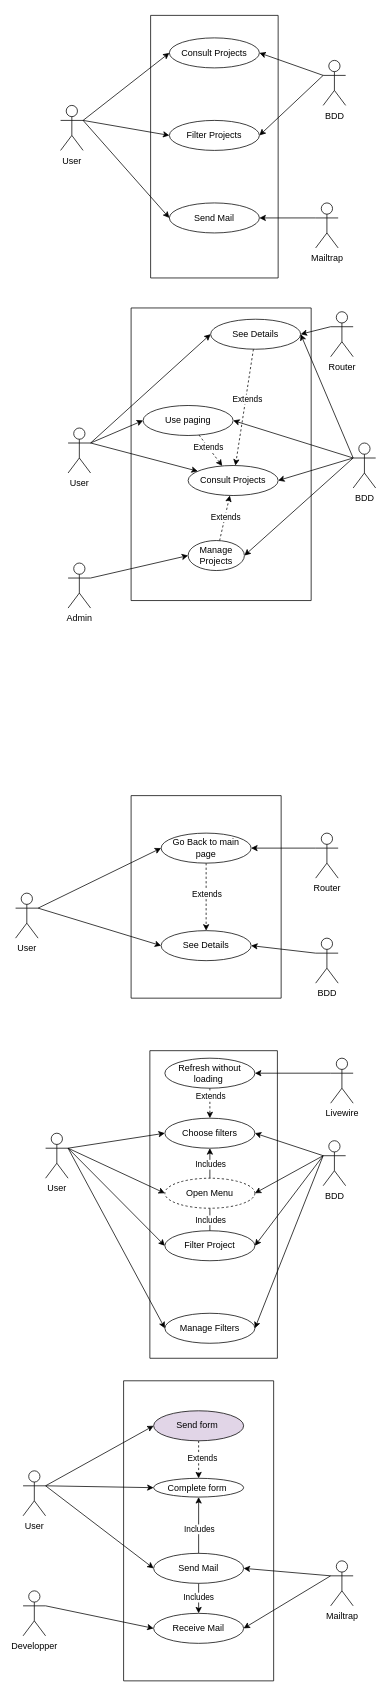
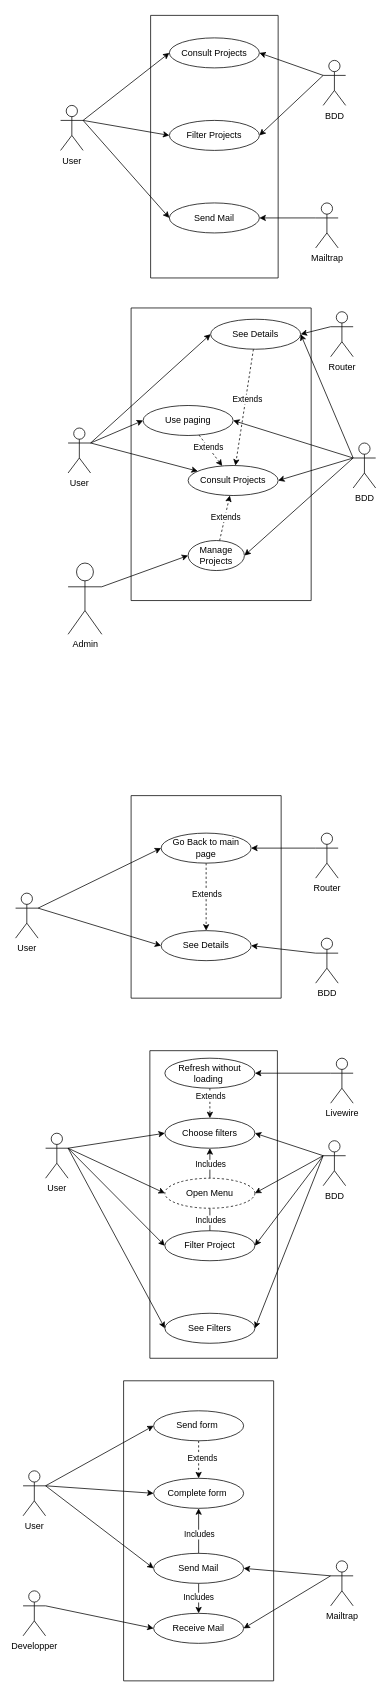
  <mxCell id="0" />
  <mxCell id="1" parent="0" />
  <mxCell id="2" value="" style="swimlane;startSize=0;" parent="1" vertex="1"><mxGeometry x="200" y="20" width="170" height="350" as="geometry" /></mxCell>
  <mxCell id="3" value="Consult Projects" style="ellipse;whiteSpace=wrap;html=1;" parent="2" vertex="1"><mxGeometry x="25" y="30" width="120" height="40" as="geometry" /></mxCell>
  <mxCell id="4" value="Filter Projects" style="ellipse;whiteSpace=wrap;html=1;" parent="2" vertex="1"><mxGeometry x="25" y="140" width="120" height="40" as="geometry" /></mxCell>
  <mxCell id="5" value="Send Mail" style="ellipse;whiteSpace=wrap;html=1;" parent="2" vertex="1"><mxGeometry x="25" y="250" width="120" height="40" as="geometry" /></mxCell>
  <mxCell id="6" value="" style="swimlane;startSize=0;" parent="1" vertex="1"><mxGeometry x="174" y="410" width="240" height="390" as="geometry" /></mxCell>
  <mxCell id="7" value="Consult Projects" style="ellipse;whiteSpace=wrap;html=1;" parent="6" vertex="1"><mxGeometry x="76" y="210" width="120" height="40" as="geometry" /></mxCell>
  <mxCell id="8" style="rounded=0;orthogonalLoop=1;jettySize=auto;html=1;dashed=1;" parent="6" source="10" target="7" edge="1"><mxGeometry relative="1" as="geometry" /></mxCell>
  <mxCell id="9" value="Extends" style="edgeLabel;html=1;align=center;verticalAlign=middle;resizable=0;points=[];" parent="8" vertex="1" connectable="0"><mxGeometry x="-0.204" relative="1" as="geometry"><mxPoint as="offset" /></mxGeometry></mxCell>
  <mxCell id="10" value="Use paging" style="ellipse;whiteSpace=wrap;html=1;" parent="6" vertex="1"><mxGeometry x="16" y="130" width="120" height="40" as="geometry" /></mxCell>
  <mxCell id="11" style="rounded=0;orthogonalLoop=1;jettySize=auto;html=1;dashed=1;" parent="6" source="13" target="7" edge="1"><mxGeometry relative="1" as="geometry" /></mxCell>
  <mxCell id="12" value="Extends" style="edgeLabel;html=1;align=center;verticalAlign=middle;resizable=0;points=[];" parent="11" vertex="1" connectable="0"><mxGeometry x="-0.149" y="2" relative="1" as="geometry"><mxPoint as="offset" /></mxGeometry></mxCell>
  <mxCell id="13" value="See Details" style="ellipse;whiteSpace=wrap;html=1;" parent="6" vertex="1"><mxGeometry x="106" y="15" width="120" height="40" as="geometry" /></mxCell>
  <mxCell id="14" style="edgeStyle=none;html=1;dashed=1;" edge="1" parent="6" source="16" target="7"><mxGeometry relative="1" as="geometry" /></mxCell>
  <mxCell id="15" value="Extends" style="edgeLabel;html=1;align=center;verticalAlign=middle;resizable=0;points=[];" vertex="1" connectable="0" parent="14"><mxGeometry x="0.025" relative="1" as="geometry"><mxPoint as="offset" /></mxGeometry></mxCell>
  <mxCell id="16" value="Manage Projects" style="ellipse;whiteSpace=wrap;html=1;" vertex="1" parent="6"><mxGeometry x="76" y="310" width="75" height="40" as="geometry" /></mxCell>
  <mxCell id="17" value="" style="swimlane;startSize=0;" parent="1" vertex="1"><mxGeometry x="174" y="1060" width="200" height="270" as="geometry" /></mxCell>
  <mxCell id="18" value="See Details" style="ellipse;whiteSpace=wrap;html=1;" parent="17" vertex="1"><mxGeometry x="40" y="180" width="120" height="40" as="geometry" /></mxCell>
  <mxCell id="19" value="" style="edgeStyle=orthogonalEdgeStyle;rounded=0;orthogonalLoop=1;jettySize=auto;html=1;dashed=1;" parent="17" source="21" target="18" edge="1"><mxGeometry relative="1" as="geometry" /></mxCell>
  <mxCell id="20" value="Extends" style="edgeLabel;html=1;align=center;verticalAlign=middle;resizable=0;points=[];" parent="19" vertex="1" connectable="0"><mxGeometry x="-0.117" relative="1" as="geometry"><mxPoint as="offset" /></mxGeometry></mxCell>
  <mxCell id="21" value="Go Back to main page" style="ellipse;whiteSpace=wrap;html=1;" parent="17" vertex="1"><mxGeometry x="40" y="50" width="120" height="40" as="geometry" /></mxCell>
  <mxCell id="22" value="" style="swimlane;startSize=0;" parent="1" vertex="1"><mxGeometry x="164" y="1840" width="200" height="400" as="geometry" /></mxCell>
  <mxCell id="23" value="" style="edgeStyle=orthogonalEdgeStyle;rounded=0;orthogonalLoop=1;jettySize=auto;html=1;" parent="22" source="25" target="32" edge="1"><mxGeometry relative="1" as="geometry" /></mxCell>
  <mxCell id="24" value="Includes" style="edgeLabel;html=1;align=center;verticalAlign=middle;resizable=0;points=[];" parent="23" vertex="1" connectable="0"><mxGeometry x="-0.103" y="-1" relative="1" as="geometry"><mxPoint as="offset" /></mxGeometry></mxCell>
  <mxCell id="25" value="Send Mail" style="ellipse;whiteSpace=wrap;html=1;" parent="22" vertex="1"><mxGeometry x="40" y="230" width="120" height="40" as="geometry" /></mxCell>
  <mxCell id="26" value="" style="edgeStyle=orthogonalEdgeStyle;rounded=0;orthogonalLoop=1;jettySize=auto;html=1;" parent="22" source="25" target="30" edge="1"><mxGeometry relative="1" as="geometry" /></mxCell>
  <mxCell id="27" value="Includes" style="edgeLabel;html=1;align=center;verticalAlign=middle;resizable=0;points=[];" parent="26" vertex="1" connectable="0"><mxGeometry x="-0.117" relative="1" as="geometry"><mxPoint as="offset" /></mxGeometry></mxCell>
  <mxCell id="28" value="" style="edgeStyle=orthogonalEdgeStyle;rounded=0;orthogonalLoop=1;jettySize=auto;html=1;dashed=1;" parent="22" source="31" target="30" edge="1"><mxGeometry relative="1" as="geometry" /></mxCell>
  <mxCell id="29" value="Extends" style="edgeLabel;html=1;align=center;verticalAlign=middle;resizable=0;points=[];" parent="28" vertex="1" connectable="0"><mxGeometry x="-0.103" y="4" relative="1" as="geometry"><mxPoint as="offset" /></mxGeometry></mxCell>
- <mxCell id="30" value="Complete form&amp;nbsp;" style="ellipse;whiteSpace=wrap;html=1;" parent="22" vertex="1"><mxGeometry x="40" y="130" width="120" height="25" as="geometry" /></mxCell>
- <mxCell id="31" value="Send form&amp;nbsp;" style="ellipse;whiteSpace=wrap;html=1;fillColor=#e1d5e7;" parent="22" vertex="1"><mxGeometry x="40" y="40" width="120" height="40" as="geometry" /></mxCell>
+ <mxCell id="30" value="Complete form&amp;nbsp;" style="ellipse;whiteSpace=wrap;html=1;" parent="22" vertex="1"><mxGeometry x="40" y="130" width="120" height="40" as="geometry" /></mxCell>
+ <mxCell id="31" value="Send form&amp;nbsp;" style="ellipse;whiteSpace=wrap;html=1;" parent="22" vertex="1"><mxGeometry x="40" y="40" width="120" height="40" as="geometry" /></mxCell>
  <mxCell id="32" value="Receive Mail" style="ellipse;whiteSpace=wrap;html=1;" parent="22" vertex="1"><mxGeometry x="40" y="310" width="120" height="40" as="geometry" /></mxCell>
  <mxCell id="33" value="" style="swimlane;startSize=0;" parent="1" vertex="1"><mxGeometry x="199" y="1400" width="170" height="410" as="geometry" /></mxCell>
  <mxCell id="34" value="Filter Project" style="ellipse;whiteSpace=wrap;html=1;" parent="33" vertex="1"><mxGeometry x="20" y="240" width="120" height="40" as="geometry" /></mxCell>
  <mxCell id="35" value="" style="rounded=0;orthogonalLoop=1;jettySize=auto;html=1;endArrow=none;" parent="33" source="34" target="37" edge="1"><mxGeometry relative="1" as="geometry" /></mxCell>
  <mxCell id="36" value="Includes" style="edgeLabel;html=1;align=center;verticalAlign=middle;resizable=0;points=[];" parent="35" vertex="1" connectable="0"><mxGeometry x="-0.017" relative="1" as="geometry"><mxPoint as="offset" /></mxGeometry></mxCell>
  <mxCell id="37" value="Open Menu" style="ellipse;whiteSpace=wrap;html=1;dashed=1;" parent="33" vertex="1"><mxGeometry x="20" y="170" width="120" height="40" as="geometry" /></mxCell>
  <mxCell id="38" value="" style="edgeStyle=orthogonalEdgeStyle;rounded=0;orthogonalLoop=1;jettySize=auto;html=1;" parent="33" source="37" target="40" edge="1"><mxGeometry relative="1" as="geometry" /></mxCell>
  <mxCell id="39" value="Includes" style="edgeLabel;html=1;align=center;verticalAlign=middle;resizable=0;points=[];" parent="38" vertex="1" connectable="0"><mxGeometry x="0.587" y="-2" relative="1" as="geometry"><mxPoint x="-2" y="13" as="offset" /></mxGeometry></mxCell>
  <mxCell id="40" value="Choose filters" style="ellipse;whiteSpace=wrap;html=1;" parent="33" vertex="1"><mxGeometry x="20" y="90" width="120" height="40" as="geometry" /></mxCell>
  <mxCell id="41" value="" style="edgeStyle=orthogonalEdgeStyle;rounded=0;orthogonalLoop=1;jettySize=auto;html=1;dashed=1;" parent="33" source="43" target="40" edge="1"><mxGeometry relative="1" as="geometry" /></mxCell>
  <mxCell id="42" value="Extends" style="edgeLabel;html=1;align=center;verticalAlign=middle;resizable=0;points=[];" parent="41" vertex="1" connectable="0"><mxGeometry x="-0.623" y="1" relative="1" as="geometry"><mxPoint x="-1" y="2" as="offset" /></mxGeometry></mxCell>
  <mxCell id="43" value="Refresh without loading&amp;nbsp;" style="ellipse;whiteSpace=wrap;html=1;" parent="33" vertex="1"><mxGeometry x="20" y="10" width="120" height="40" as="geometry" /></mxCell>
- <mxCell id="44" value="Manage Filters" style="ellipse;whiteSpace=wrap;html=1;" vertex="1" parent="33"><mxGeometry x="20" y="350" width="120" height="40" as="geometry" /></mxCell>
+ <mxCell id="44" value="See Filters" style="ellipse;whiteSpace=wrap;html=1;" vertex="1" parent="33"><mxGeometry x="20" y="350" width="120" height="40" as="geometry" /></mxCell>
  <mxCell id="45" style="rounded=0;orthogonalLoop=1;jettySize=auto;html=1;entryX=0;entryY=0.5;entryDx=0;entryDy=0;" parent="1" target="3" edge="1"><mxGeometry relative="1" as="geometry"><mxPoint x="110" y="160" as="sourcePoint" /></mxGeometry></mxCell>
  <mxCell id="46" value="User" style="shape=umlActor;verticalLabelPosition=bottom;verticalAlign=top;html=1;outlineConnect=0;" parent="1" vertex="1"><mxGeometry x="80" y="140" width="30" height="60" as="geometry" /></mxCell>
  <mxCell id="47" style="rounded=0;orthogonalLoop=1;jettySize=auto;html=1;entryX=0;entryY=0.5;entryDx=0;entryDy=0;exitX=1;exitY=0.333;exitDx=0;exitDy=0;exitPerimeter=0;" parent="1" source="46" target="4" edge="1"><mxGeometry relative="1" as="geometry" /></mxCell>
  <mxCell id="48" style="rounded=0;orthogonalLoop=1;jettySize=auto;html=1;entryX=0;entryY=0.5;entryDx=0;entryDy=0;exitX=1;exitY=0.333;exitDx=0;exitDy=0;exitPerimeter=0;" parent="1" source="46" target="5" edge="1"><mxGeometry relative="1" as="geometry" /></mxCell>
  <mxCell id="49" style="rounded=0;orthogonalLoop=1;jettySize=auto;html=1;entryX=1;entryY=0.5;entryDx=0;entryDy=0;exitX=0;exitY=0.333;exitDx=0;exitDy=0;exitPerimeter=0;" parent="1" source="50" target="3" edge="1"><mxGeometry relative="1" as="geometry" /></mxCell>
  <mxCell id="50" value="BDD" style="shape=umlActor;verticalLabelPosition=bottom;verticalAlign=top;html=1;outlineConnect=0;" parent="1" vertex="1"><mxGeometry x="430" y="80" width="30" height="60" as="geometry" /></mxCell>
  <mxCell id="51" style="rounded=0;orthogonalLoop=1;jettySize=auto;html=1;entryX=1;entryY=0.5;entryDx=0;entryDy=0;exitX=0;exitY=0.333;exitDx=0;exitDy=0;exitPerimeter=0;" parent="1" source="50" target="4" edge="1"><mxGeometry relative="1" as="geometry" /></mxCell>
  <mxCell id="52" style="rounded=0;orthogonalLoop=1;jettySize=auto;html=1;entryX=0;entryY=0.5;entryDx=0;entryDy=0;exitX=1;exitY=0.333;exitDx=0;exitDy=0;exitPerimeter=0;" parent="1" source="54" target="10" edge="1"><mxGeometry relative="1" as="geometry" /></mxCell>
  <mxCell id="53" style="rounded=0;orthogonalLoop=1;jettySize=auto;html=1;exitX=1;exitY=0.333;exitDx=0;exitDy=0;exitPerimeter=0;" parent="1" source="54" target="7" edge="1"><mxGeometry relative="1" as="geometry"><mxPoint x="120" y="590" as="sourcePoint" /></mxGeometry></mxCell>
  <mxCell id="54" value="User" style="shape=umlActor;verticalLabelPosition=bottom;verticalAlign=top;html=1;outlineConnect=0;" parent="1" vertex="1"><mxGeometry x="90" y="570" width="30" height="60" as="geometry" /></mxCell>
  <mxCell id="55" style="rounded=0;orthogonalLoop=1;jettySize=auto;html=1;exitX=1;exitY=0.333;exitDx=0;exitDy=0;exitPerimeter=0;entryX=0;entryY=0.5;entryDx=0;entryDy=0;" parent="1" source="54" target="13" edge="1"><mxGeometry relative="1" as="geometry"><mxPoint x="120" y="590" as="sourcePoint" /></mxGeometry></mxCell>
  <mxCell id="56" style="rounded=0;orthogonalLoop=1;jettySize=auto;html=1;entryX=1;entryY=0.5;entryDx=0;entryDy=0;exitX=0;exitY=0.333;exitDx=0;exitDy=0;exitPerimeter=0;" parent="1" source="60" target="10" edge="1"><mxGeometry relative="1" as="geometry" /></mxCell>
  <mxCell id="57" style="rounded=0;orthogonalLoop=1;jettySize=auto;html=1;exitX=0;exitY=0.333;exitDx=0;exitDy=0;exitPerimeter=0;entryX=1;entryY=0.5;entryDx=0;entryDy=0;" parent="1" source="60" target="7" edge="1"><mxGeometry relative="1" as="geometry" /></mxCell>
  <mxCell id="58" style="rounded=0;orthogonalLoop=1;jettySize=auto;html=1;entryX=1;entryY=0.5;entryDx=0;entryDy=0;exitX=0;exitY=0.333;exitDx=0;exitDy=0;exitPerimeter=0;" parent="1" source="60" target="13" edge="1"><mxGeometry relative="1" as="geometry"><mxPoint x="460" y="550" as="sourcePoint" /></mxGeometry></mxCell>
  <mxCell id="59" style="edgeStyle=none;html=1;entryX=1;entryY=0.5;entryDx=0;entryDy=0;exitX=0;exitY=0.333;exitDx=0;exitDy=0;exitPerimeter=0;" edge="1" parent="1" source="60" target="16"><mxGeometry relative="1" as="geometry" /></mxCell>
  <mxCell id="60" value="BDD" style="shape=umlActor;verticalLabelPosition=bottom;verticalAlign=top;html=1;outlineConnect=0;" parent="1" vertex="1"><mxGeometry x="470" y="590" width="30" height="60" as="geometry" /></mxCell>
  <mxCell id="61" style="rounded=0;orthogonalLoop=1;jettySize=auto;html=1;exitX=0;exitY=0.333;exitDx=0;exitDy=0;exitPerimeter=0;entryX=1;entryY=0.5;entryDx=0;entryDy=0;" parent="1" source="62" target="13" edge="1"><mxGeometry relative="1" as="geometry" /></mxCell>
  <mxCell id="62" value="Router" style="shape=umlActor;verticalLabelPosition=bottom;verticalAlign=top;html=1;outlineConnect=0;" parent="1" vertex="1"><mxGeometry x="440" y="415" width="30" height="60" as="geometry" /></mxCell>
  <mxCell id="63" style="rounded=0;orthogonalLoop=1;jettySize=auto;html=1;entryX=0;entryY=0.5;entryDx=0;entryDy=0;exitX=1;exitY=0.333;exitDx=0;exitDy=0;exitPerimeter=0;" parent="1" source="64" target="21" edge="1"><mxGeometry relative="1" as="geometry" /></mxCell>
  <mxCell id="64" value="User" style="shape=umlActor;verticalLabelPosition=bottom;verticalAlign=top;html=1;outlineConnect=0;" parent="1" vertex="1"><mxGeometry x="20" y="1190" width="30" height="60" as="geometry" /></mxCell>
  <mxCell id="65" style="rounded=0;orthogonalLoop=1;jettySize=auto;html=1;entryX=0;entryY=0.5;entryDx=0;entryDy=0;exitX=1;exitY=0.333;exitDx=0;exitDy=0;exitPerimeter=0;" parent="1" source="64" target="18" edge="1"><mxGeometry relative="1" as="geometry" /></mxCell>
  <mxCell id="66" style="rounded=0;orthogonalLoop=1;jettySize=auto;html=1;exitX=1;exitY=0.333;exitDx=0;exitDy=0;exitPerimeter=0;entryX=0;entryY=0.5;entryDx=0;entryDy=0;" parent="1" source="68" target="40" edge="1"><mxGeometry relative="1" as="geometry" /></mxCell>
  <mxCell id="67" style="edgeStyle=none;html=1;entryX=0;entryY=0.5;entryDx=0;entryDy=0;exitX=1;exitY=0.333;exitDx=0;exitDy=0;exitPerimeter=0;" edge="1" parent="1" source="68" target="44"><mxGeometry relative="1" as="geometry" /></mxCell>
  <mxCell id="68" value="User" style="shape=umlActor;verticalLabelPosition=bottom;verticalAlign=top;html=1;outlineConnect=0;" parent="1" vertex="1"><mxGeometry x="60" y="1510" width="30" height="60" as="geometry" /></mxCell>
  <mxCell id="69" style="rounded=0;orthogonalLoop=1;jettySize=auto;html=1;exitX=1;exitY=0.333;exitDx=0;exitDy=0;exitPerimeter=0;entryX=0;entryY=0.5;entryDx=0;entryDy=0;" parent="1" source="68" target="37" edge="1"><mxGeometry relative="1" as="geometry" /></mxCell>
  <mxCell id="70" style="rounded=0;orthogonalLoop=1;jettySize=auto;html=1;exitX=1;exitY=0.333;exitDx=0;exitDy=0;exitPerimeter=0;entryX=0;entryY=0.5;entryDx=0;entryDy=0;" parent="1" source="68" target="34" edge="1"><mxGeometry relative="1" as="geometry" /></mxCell>
  <mxCell id="71" style="rounded=0;orthogonalLoop=1;jettySize=auto;html=1;entryX=0;entryY=0.5;entryDx=0;entryDy=0;exitX=1;exitY=0.333;exitDx=0;exitDy=0;exitPerimeter=0;" parent="1" source="73" target="30" edge="1"><mxGeometry relative="1" as="geometry" /></mxCell>
  <mxCell id="72" style="rounded=0;orthogonalLoop=1;jettySize=auto;html=1;entryX=0;entryY=0.5;entryDx=0;entryDy=0;exitX=1;exitY=0.333;exitDx=0;exitDy=0;exitPerimeter=0;" parent="1" source="73" target="31" edge="1"><mxGeometry relative="1" as="geometry" /></mxCell>
  <mxCell id="73" value="User" style="shape=umlActor;verticalLabelPosition=bottom;verticalAlign=top;html=1;outlineConnect=0;" parent="1" vertex="1"><mxGeometry x="30" y="1960" width="30" height="60" as="geometry" /></mxCell>
  <mxCell id="74" style="rounded=0;orthogonalLoop=1;jettySize=auto;html=1;entryX=0;entryY=0.5;entryDx=0;entryDy=0;exitX=1;exitY=0.333;exitDx=0;exitDy=0;exitPerimeter=0;" parent="1" source="73" target="25" edge="1"><mxGeometry relative="1" as="geometry" /></mxCell>
  <mxCell id="75" style="rounded=0;orthogonalLoop=1;jettySize=auto;html=1;entryX=0;entryY=0.5;entryDx=0;entryDy=0;exitX=1;exitY=0.333;exitDx=0;exitDy=0;exitPerimeter=0;" parent="1" source="76" target="32" edge="1"><mxGeometry relative="1" as="geometry" /></mxCell>
  <mxCell id="76" value="Developper" style="shape=umlActor;verticalLabelPosition=bottom;verticalAlign=top;html=1;outlineConnect=0;" parent="1" vertex="1"><mxGeometry x="30" y="2120" width="30" height="60" as="geometry" /></mxCell>
  <mxCell id="77" style="rounded=0;orthogonalLoop=1;jettySize=auto;html=1;exitX=0;exitY=0.333;exitDx=0;exitDy=0;exitPerimeter=0;entryX=1;entryY=0.5;entryDx=0;entryDy=0;" parent="1" source="78" target="5" edge="1"><mxGeometry relative="1" as="geometry" /></mxCell>
  <mxCell id="78" value="Mailtrap" style="shape=umlActor;verticalLabelPosition=bottom;verticalAlign=top;html=1;outlineConnect=0;" parent="1" vertex="1"><mxGeometry x="420" y="270" width="30" height="60" as="geometry" /></mxCell>
  <mxCell id="79" style="rounded=0;orthogonalLoop=1;jettySize=auto;html=1;exitX=0;exitY=0.333;exitDx=0;exitDy=0;exitPerimeter=0;entryX=1;entryY=0.5;entryDx=0;entryDy=0;" parent="1" source="80" target="18" edge="1"><mxGeometry relative="1" as="geometry" /></mxCell>
  <mxCell id="80" value="BDD" style="shape=umlActor;verticalLabelPosition=bottom;verticalAlign=top;html=1;outlineConnect=0;" parent="1" vertex="1"><mxGeometry x="420" y="1250" width="30" height="60" as="geometry" /></mxCell>
  <mxCell id="81" style="rounded=0;orthogonalLoop=1;jettySize=auto;html=1;exitX=0;exitY=0.333;exitDx=0;exitDy=0;exitPerimeter=0;" parent="1" source="82" target="21" edge="1"><mxGeometry relative="1" as="geometry" /></mxCell>
  <mxCell id="82" value="Router" style="shape=umlActor;verticalLabelPosition=bottom;verticalAlign=top;html=1;outlineConnect=0;" parent="1" vertex="1"><mxGeometry x="420" y="1110" width="30" height="60" as="geometry" /></mxCell>
  <mxCell id="83" style="rounded=0;orthogonalLoop=1;jettySize=auto;html=1;exitX=0;exitY=0.333;exitDx=0;exitDy=0;exitPerimeter=0;entryX=1;entryY=0.5;entryDx=0;entryDy=0;" parent="1" source="84" target="43" edge="1"><mxGeometry relative="1" as="geometry" /></mxCell>
  <mxCell id="84" value="Livewire" style="shape=umlActor;verticalLabelPosition=bottom;verticalAlign=top;html=1;outlineConnect=0;" parent="1" vertex="1"><mxGeometry x="440" y="1410" width="30" height="60" as="geometry" /></mxCell>
  <mxCell id="85" style="rounded=0;orthogonalLoop=1;jettySize=auto;html=1;entryX=1;entryY=0.5;entryDx=0;entryDy=0;exitX=0;exitY=0.333;exitDx=0;exitDy=0;exitPerimeter=0;" parent="1" source="87" target="40" edge="1"><mxGeometry relative="1" as="geometry" /></mxCell>
  <mxCell id="86" style="edgeStyle=none;html=1;entryX=1;entryY=0.5;entryDx=0;entryDy=0;exitX=0;exitY=0.333;exitDx=0;exitDy=0;exitPerimeter=0;" edge="1" parent="1" source="87" target="44"><mxGeometry relative="1" as="geometry" /></mxCell>
  <mxCell id="87" value="BDD" style="shape=umlActor;verticalLabelPosition=bottom;verticalAlign=top;html=1;outlineConnect=0;" parent="1" vertex="1"><mxGeometry x="430" y="1520" width="30" height="60" as="geometry" /></mxCell>
  <mxCell id="88" style="rounded=0;orthogonalLoop=1;jettySize=auto;html=1;entryX=1;entryY=0.5;entryDx=0;entryDy=0;exitX=0;exitY=0.333;exitDx=0;exitDy=0;exitPerimeter=0;" parent="1" source="87" target="37" edge="1"><mxGeometry relative="1" as="geometry" /></mxCell>
  <mxCell id="89" style="rounded=0;orthogonalLoop=1;jettySize=auto;html=1;entryX=1;entryY=0.5;entryDx=0;entryDy=0;exitX=0;exitY=0.333;exitDx=0;exitDy=0;exitPerimeter=0;" parent="1" source="87" target="34" edge="1"><mxGeometry relative="1" as="geometry" /></mxCell>
  <mxCell id="90" value="Mailtrap" style="shape=umlActor;verticalLabelPosition=bottom;verticalAlign=top;html=1;outlineConnect=0;" parent="1" vertex="1"><mxGeometry x="440" y="2080" width="30" height="60" as="geometry" /></mxCell>
  <mxCell id="91" style="rounded=0;orthogonalLoop=1;jettySize=auto;html=1;entryX=1;entryY=0.5;entryDx=0;entryDy=0;exitX=0;exitY=0.333;exitDx=0;exitDy=0;exitPerimeter=0;" parent="1" source="90" target="25" edge="1"><mxGeometry relative="1" as="geometry" /></mxCell>
  <mxCell id="92" style="rounded=0;orthogonalLoop=1;jettySize=auto;html=1;entryX=1;entryY=0.5;entryDx=0;entryDy=0;exitX=0;exitY=0.333;exitDx=0;exitDy=0;exitPerimeter=0;" parent="1" source="90" target="32" edge="1"><mxGeometry relative="1" as="geometry" /></mxCell>
  <mxCell id="93" style="edgeStyle=none;html=1;entryX=0;entryY=0.5;entryDx=0;entryDy=0;exitX=1;exitY=0.333;exitDx=0;exitDy=0;exitPerimeter=0;" edge="1" parent="1" source="94" target="16"><mxGeometry relative="1" as="geometry" /></mxCell>
- <mxCell id="94" value="Admin" style="shape=umlActor;verticalLabelPosition=bottom;verticalAlign=top;html=1;outlineConnect=0;" vertex="1" parent="1"><mxGeometry x="90" y="750" width="30" height="60" as="geometry" /></mxCell>
+ <mxCell id="94" value="Admin" style="shape=umlActor;verticalLabelPosition=bottom;verticalAlign=top;html=1;outlineConnect=0;" vertex="1" parent="1"><mxGeometry x="90" y="750" width="45" height="95" as="geometry" /></mxCell>
